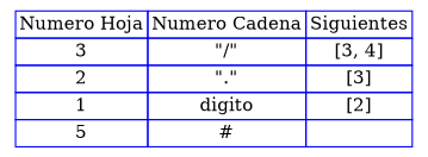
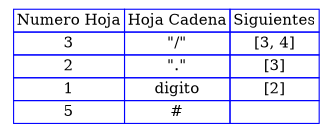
  digraph {
-   n1 [label=<       <table border='0' cellborder='1' color='blue' cellspacing='0'>         <tr><td>Numero Hoja</td><td>Numero Cadena</td><td>Siguientes</td></tr><tr><td>3</td><td>"/"</td><td>[3, 4]</td></tr><tr><td>2</td><td>"."</td><td>[3]</td></tr><tr><td>1</td><td>digito</td><td>[2]</td></tr><tr><td>5</td><td>#</td><td></td></tr>        </table>      > shape=plaintext]
+   n1 [label=<       <table border='0' cellborder='1' color='blue' cellspacing='0'>         <tr><td>Numero Hoja</td><td>Hoja Cadena</td><td>Siguientes</td></tr><tr><td>3</td><td>"/"</td><td>[3, 4]</td></tr><tr><td>2</td><td>"."</td><td>[3]</td></tr><tr><td>1</td><td>digito</td><td>[2]</td></tr><tr><td>5</td><td>#</td><td></td></tr>        </table>      > shape=plaintext]
  }
